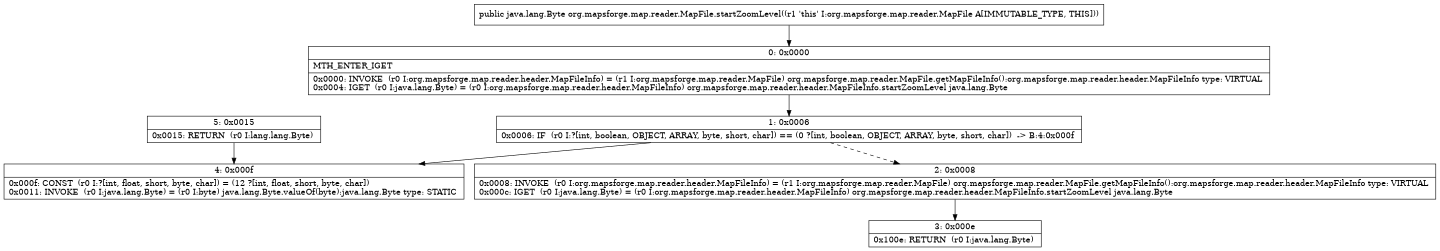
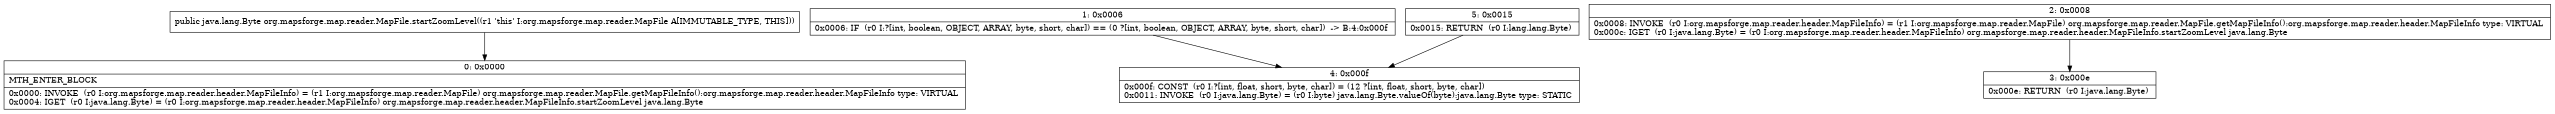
  digraph {
    node [shape=record]
-   n1 [label="{0\:\ 0x0000|MTH_ENTER_IGET\l|0x0000: INVOKE  (r0 I:org.mapsforge.map.reader.header.MapFileInfo) = (r1 I:org.mapsforge.map.reader.MapFile) org.mapsforge.map.reader.MapFile.getMapFileInfo():org.mapsforge.map.reader.header.MapFileInfo type: VIRTUAL \l0x0004: IGET  (r0 I:java.lang.Byte) = (r0 I:org.mapsforge.map.reader.header.MapFileInfo) org.mapsforge.map.reader.header.MapFileInfo.startZoomLevel java.lang.Byte \l}"]
+   n1 [label="{0\:\ 0x0000|MTH_ENTER_BLOCK\l|0x0000: INVOKE  (r0 I:org.mapsforge.map.reader.header.MapFileInfo) = (r1 I:org.mapsforge.map.reader.MapFile) org.mapsforge.map.reader.MapFile.getMapFileInfo():org.mapsforge.map.reader.header.MapFileInfo type: VIRTUAL \l0x0004: IGET  (r0 I:java.lang.Byte) = (r0 I:org.mapsforge.map.reader.header.MapFileInfo) org.mapsforge.map.reader.header.MapFileInfo.startZoomLevel java.lang.Byte \l}"]
    n2 [label="{1\:\ 0x0006|0x0006: IF  (r0 I:?[int, boolean, OBJECT, ARRAY, byte, short, char]) == (0 ?[int, boolean, OBJECT, ARRAY, byte, short, char])  \-\> B:4:0x000f \l}"]
    n3 [label="{2\:\ 0x0008|0x0008: INVOKE  (r0 I:org.mapsforge.map.reader.header.MapFileInfo) = (r1 I:org.mapsforge.map.reader.MapFile) org.mapsforge.map.reader.MapFile.getMapFileInfo():org.mapsforge.map.reader.header.MapFileInfo type: VIRTUAL \l0x000c: IGET  (r0 I:java.lang.Byte) = (r0 I:org.mapsforge.map.reader.header.MapFileInfo) org.mapsforge.map.reader.header.MapFileInfo.startZoomLevel java.lang.Byte \l}"]
    n4 [label="{4\:\ 0x000f|0x000f: CONST  (r0 I:?[int, float, short, byte, char]) = (12 ?[int, float, short, byte, char]) \l0x0011: INVOKE  (r0 I:java.lang.Byte) = (r0 I:byte) java.lang.Byte.valueOf(byte):java.lang.Byte type: STATIC \l}"]
-   n5 [label="{3\:\ 0x000e|0x100e: RETURN  (r0 I:java.lang.Byte) \l}"]
+   n5 [label="{3\:\ 0x000e|0x000e: RETURN  (r0 I:java.lang.Byte) \l}"]
    n6 [label="{5\:\ 0x0015|0x0015: RETURN  (r0 I:lang.lang.Byte) \l}"]
    n7 [label="{public java.lang.Byte org.mapsforge.map.reader.MapFile.startZoomLevel((r1 'this' I:org.mapsforge.map.reader.MapFile A[IMMUTABLE_TYPE, THIS])) }"]
-   n1 -> n2
-   n2 -> n3 [style=dashed]
    n2 -> n4
    n3 -> n5
    n6 -> n4
    n7 -> n1
  }
